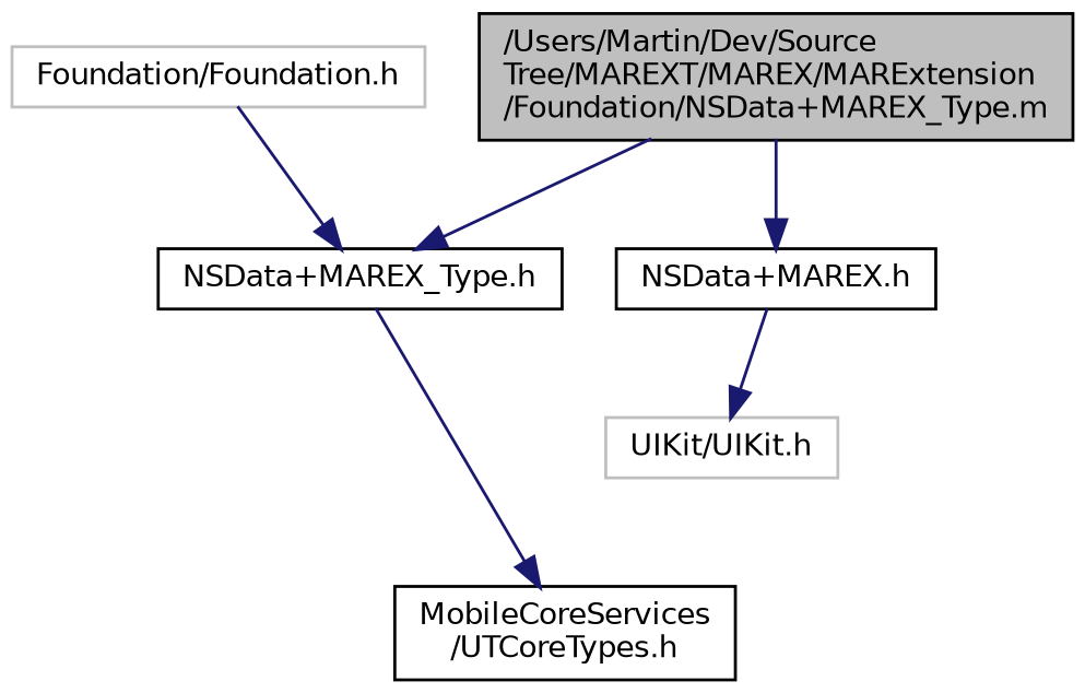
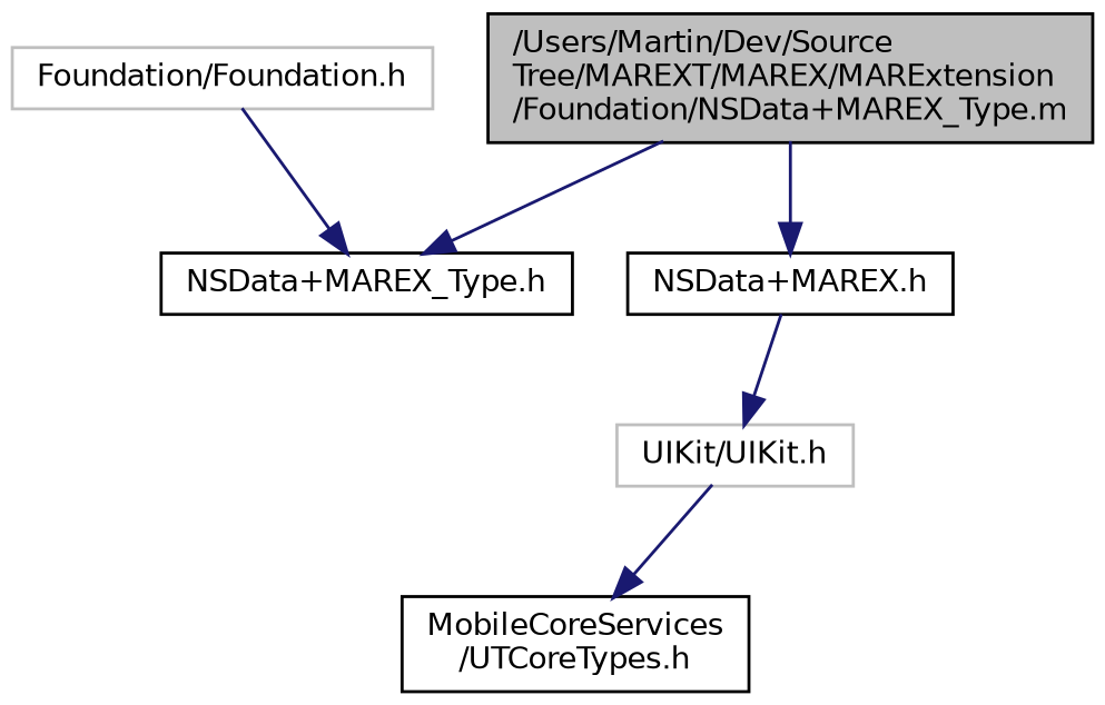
  digraph {
    node [color=black fillcolor=white fontname=Helvetica fontsize=10 shape=record style=filled]
    edge [color=midnightblue fontname=Helvetica fontsize=10 labelfontname=Helvetica labelfontsize=10 style=solid]
    n1 [fillcolor=grey75 fontcolor=black height=0.2 label="/Users/Martin/Dev/Source\lTree/MAREXT/MAREX/MARExtension\l/Foundation/NSData+MAREX_Type.m" width=0.4]
    n2 [height=0.2 label="NSData+MAREX_Type.h" width=0.4]
    n3 [height=0.2 label="NSData+MAREX.h" width=0.4]
    n4 [height=0.2 label="MobileCoreServices\l/UTCoreTypes.h" width=0.4]
    n5 [color=grey75 height=0.2 label="UIKit/UIKit.h" width=0.4]
    n6 [color=grey75 height=0.2 label="Foundation/Foundation.h" width=0.4]
    n1 -> n2
    n1 -> n3
-   n2 -> n4
+   n5 -> n4
    n3 -> n5
    n6 -> n2
  }
